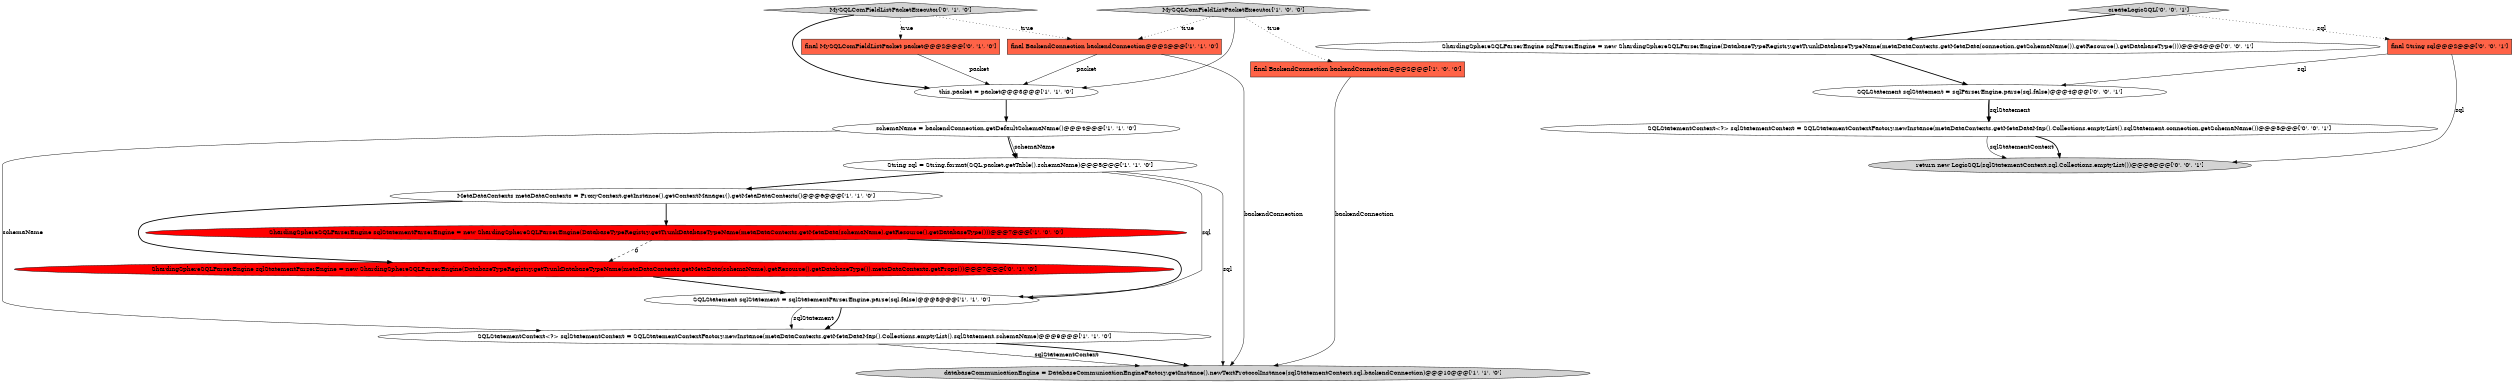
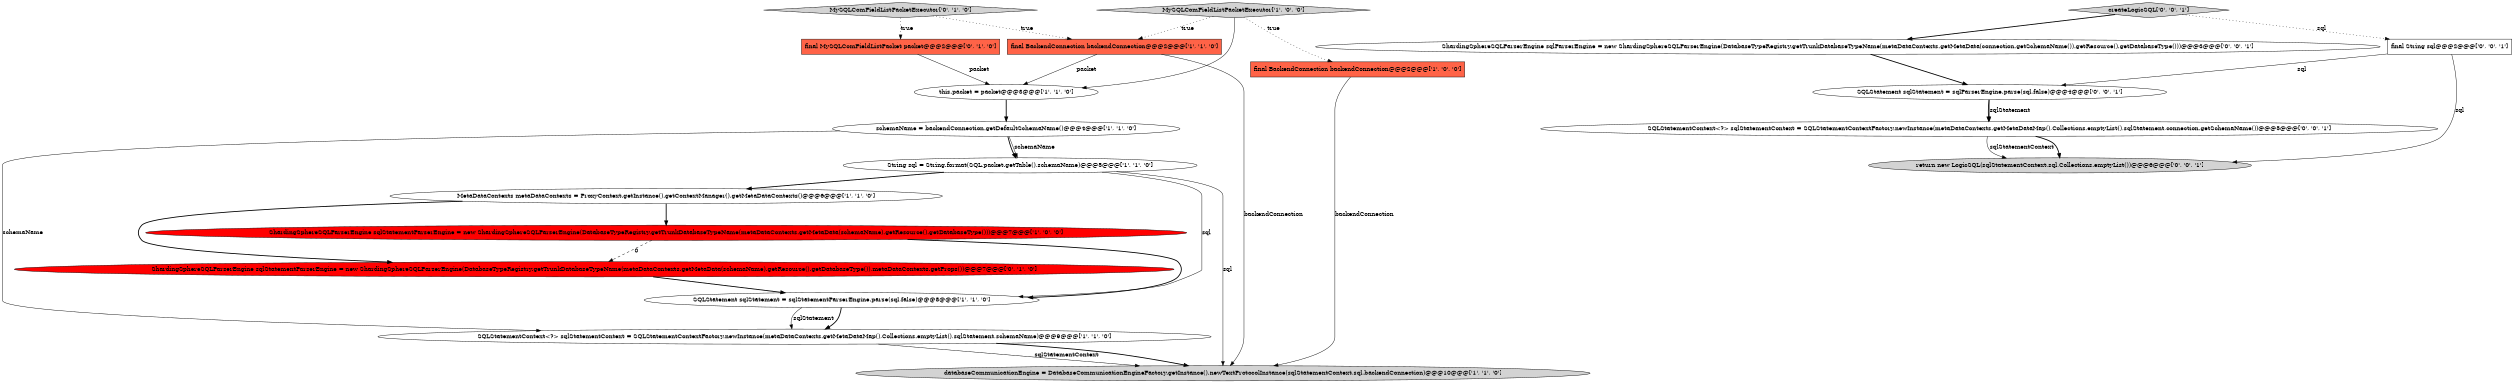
  digraph {
    node [fillcolor=white shape=ellipse style=filled]
    edge [style=solid]
    n1 [fillcolor=tomato label="final BackendConnection backendConnection@@@2@@@['1', '1', '0']" shape=box]
    n2 [fillcolor=lightgray label="databaseCommunicationEngine = DatabaseCommunicationEngineFactory.getInstance().newTextProtocolInstance(sqlStatementContext,sql,backendConnection)@@@10@@@['1', '1', '0']"]
    n3 [label="this.packet = packet@@@3@@@['1', '1', '0']"]
    n4 [label="schemaName = backendConnection.getDefaultSchemaName()@@@4@@@['1', '1', '0']"]
    n5 [fillcolor=tomato label="final BackendConnection backendConnection@@@2@@@['1', '0', '0']" shape=box]
    n6 [label="SQLStatement sqlStatement = sqlStatementParserEngine.parse(sql,false)@@@8@@@['1', '1', '0']"]
    n7 [label="SQLStatementContext<?> sqlStatementContext = SQLStatementContextFactory.newInstance(metaDataContexts.getMetaDataMap(),Collections.emptyList(),sqlStatement,schemaName)@@@9@@@['1', '1', '0']"]
    n8 [label="MetaDataContexts metaDataContexts = ProxyContext.getInstance().getContextManager().getMetaDataContexts()@@@6@@@['1', '1', '0']"]
    n9 [fillcolor=red label="ShardingSphereSQLParserEngine sqlStatementParserEngine = new ShardingSphereSQLParserEngine(DatabaseTypeRegistry.getTrunkDatabaseTypeName(metaDataContexts.getMetaData(schemaName).getResource().getDatabaseType()),metaDataContexts.getProps())@@@7@@@['0', '1', '0']"]
    n10 [fillcolor=red label="ShardingSphereSQLParserEngine sqlStatementParserEngine = new ShardingSphereSQLParserEngine(DatabaseTypeRegistry.getTrunkDatabaseTypeName(metaDataContexts.getMetaData(schemaName).getResource().getDatabaseType()))@@@7@@@['1', '0', '0']"]
    n11 [label="ShardingSphereSQLParserEngine sqlParserEngine = new ShardingSphereSQLParserEngine(DatabaseTypeRegistry.getTrunkDatabaseTypeName(metaDataContexts.getMetaData(connection.getSchemaName()).getResource().getDatabaseType()))@@@3@@@['0', '0', '1']"]
    n12 [label="SQLStatement sqlStatement = sqlParserEngine.parse(sql,false)@@@4@@@['0', '0', '1']"]
    n13 [label="SQLStatementContext<?> sqlStatementContext = SQLStatementContextFactory.newInstance(metaDataContexts.getMetaDataMap(),Collections.emptyList(),sqlStatement,connection.getSchemaName())@@@5@@@['0', '0', '1']"]
    n14 [fillcolor=lightgray label="return new LogicSQL(sqlStatementContext,sql,Collections.emptyList())@@@6@@@['0', '0', '1']"]
    n15 [fillcolor=lightgray label="MySQLComFieldListPacketExecutor['0', '1', '0']" shape=diamond]
    n16 [fillcolor=tomato label="final MySQLComFieldListPacket packet@@@2@@@['0', '1', '0']" shape=box]
    n17 [fillcolor=lightgray label="MySQLComFieldListPacketExecutor['1', '0', '0']" shape=diamond]
    n18 [label="String sql = String.format(SQL,packet.getTable(),schemaName)@@@5@@@['1', '1', '0']"]
    n19 [fillcolor=lightgray label="createLogicSQL['0', '0', '1']" shape=diamond]
-   n20 [fillcolor=tomato label="final String sql@@@2@@@['0', '0', '1']" shape=box]
+   n20 [label="final String sql@@@2@@@['0', '0', '1']" shape=box]
    n1 -> n2 [label=backendConnection]
    n1 -> n3 [label=packet]
    n3 -> n4 [style=bold]
    n4 -> n7 [label=schemaName]
    n4 -> n18 [label=schemaName]
    n4 -> n18 [style=bold]
    n5 -> n2 [label=backendConnection]
    n6 -> n7 [style=bold]
    n6 -> n7 [label=sqlStatement]
    n7 -> n2 [label=sqlStatementContext]
    n7 -> n2 [style=bold]
    n8 -> n9 [style=bold]
    n8 -> n10 [style=bold]
    n9 -> n6 [style=bold]
    n10 -> n6 [style=bold]
    n10 -> n9 [label=0 style=dashed]
    n11 -> n12 [style=bold]
    n12 -> n13 [style=bold]
    n12 -> n13 [label=sqlStatement]
    n13 -> n14 [label=sqlStatementContext]
    n13 -> n14 [style=bold]
    n15 -> n1 [label=true style=dotted]
-   n15 -> n3 [style=bold]
    n15 -> n16 [label=true style=dotted]
    n16 -> n3 [label=packet]
    n17 -> n1 [label=true style=dotted]
    n17 -> n3
    n17 -> n5 [label=true style=dotted]
    n18 -> n2 [label=sql]
    n18 -> n6 [label=sql]
    n18 -> n8 [style=bold]
    n19 -> n11 [style=bold]
    n19 -> n20 [label=sql style=dotted]
    n20 -> n12 [label=sql]
    n20 -> n14 [label=sql]
  }
